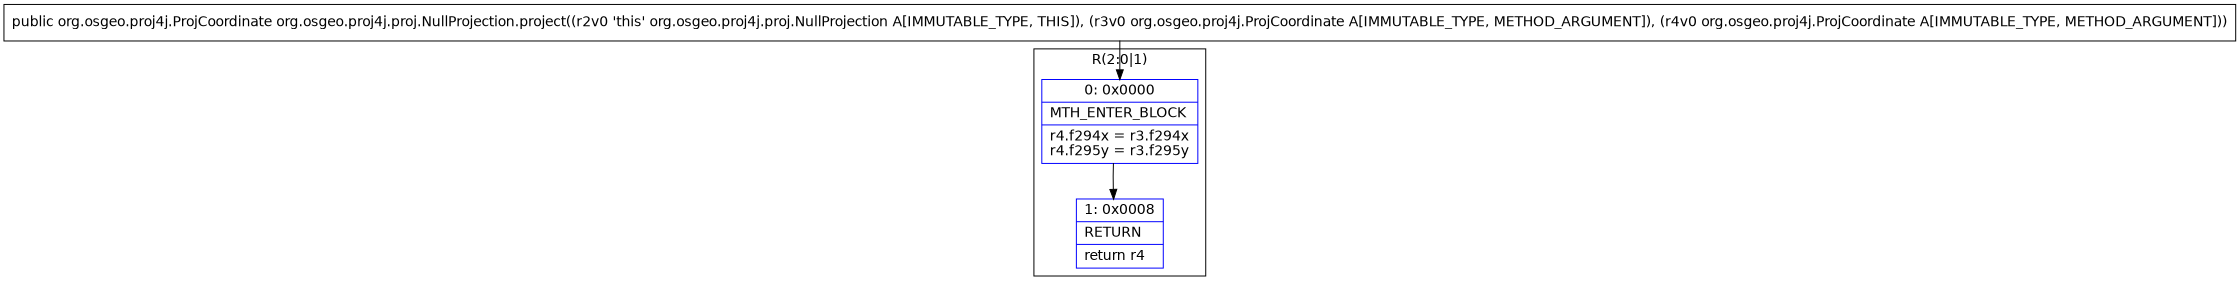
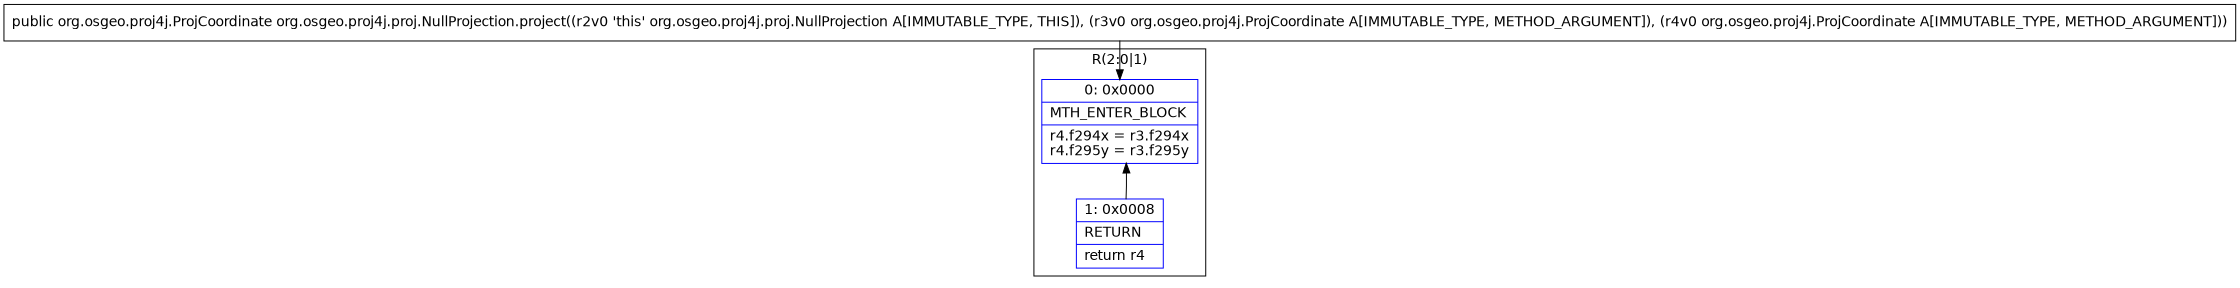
  digraph {
    fontname="DejaVu Sans"
    node [color=blue shape=record fontname="DejaVu Sans"]
    edge [fontname="DejaVu Sans"]
    n1 [label="{0\:\ 0x0000|MTH_ENTER_BLOCK\l|r4.f294x = r3.f294x\lr4.f295y = r3.f295y\l}"]
    n2 [label="{1\:\ 0x0008|RETURN\l|return r4\l}"]
    n3 [label="{public org.osgeo.proj4j.ProjCoordinate org.osgeo.proj4j.proj.NullProjection.project((r2v0 'this' org.osgeo.proj4j.proj.NullProjection A[IMMUTABLE_TYPE, THIS]), (r3v0 org.osgeo.proj4j.ProjCoordinate A[IMMUTABLE_TYPE, METHOD_ARGUMENT]), (r4v0 org.osgeo.proj4j.ProjCoordinate A[IMMUTABLE_TYPE, METHOD_ARGUMENT])) }" color=""]
    subgraph cluster_1 {
      label="R(2:0|1)"
      n1
      n2
    }
-   n1 -> n2
+   n2 -> n1
    n3 -> n1
  }
